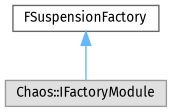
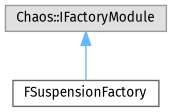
  digraph {
    rankdir=TB
    fontname="Fira Sans"
    node [fontname="Fira Sans" fontsize=10 shape=box style=filled]
    n1 [color=grey60 fillcolor="#E0E0E0" height=0.2 label="Chaos::IFactoryModule" width=0.4]
    n2 [color=grey40 fillcolor=white height=0.2 label=FSuspensionFactory width=0.4]
-   n2 -> n1 [color=steelblue1 dir=back fontname="Fira Sans" fontsize=10 labelfontname=Helvetica labelfontsize=10 style=solid]
+   n1 -> n2 [color=steelblue1 dir=back fontname="Fira Sans" fontsize=10 labelfontname=Helvetica labelfontsize=10 style=solid]
  }
